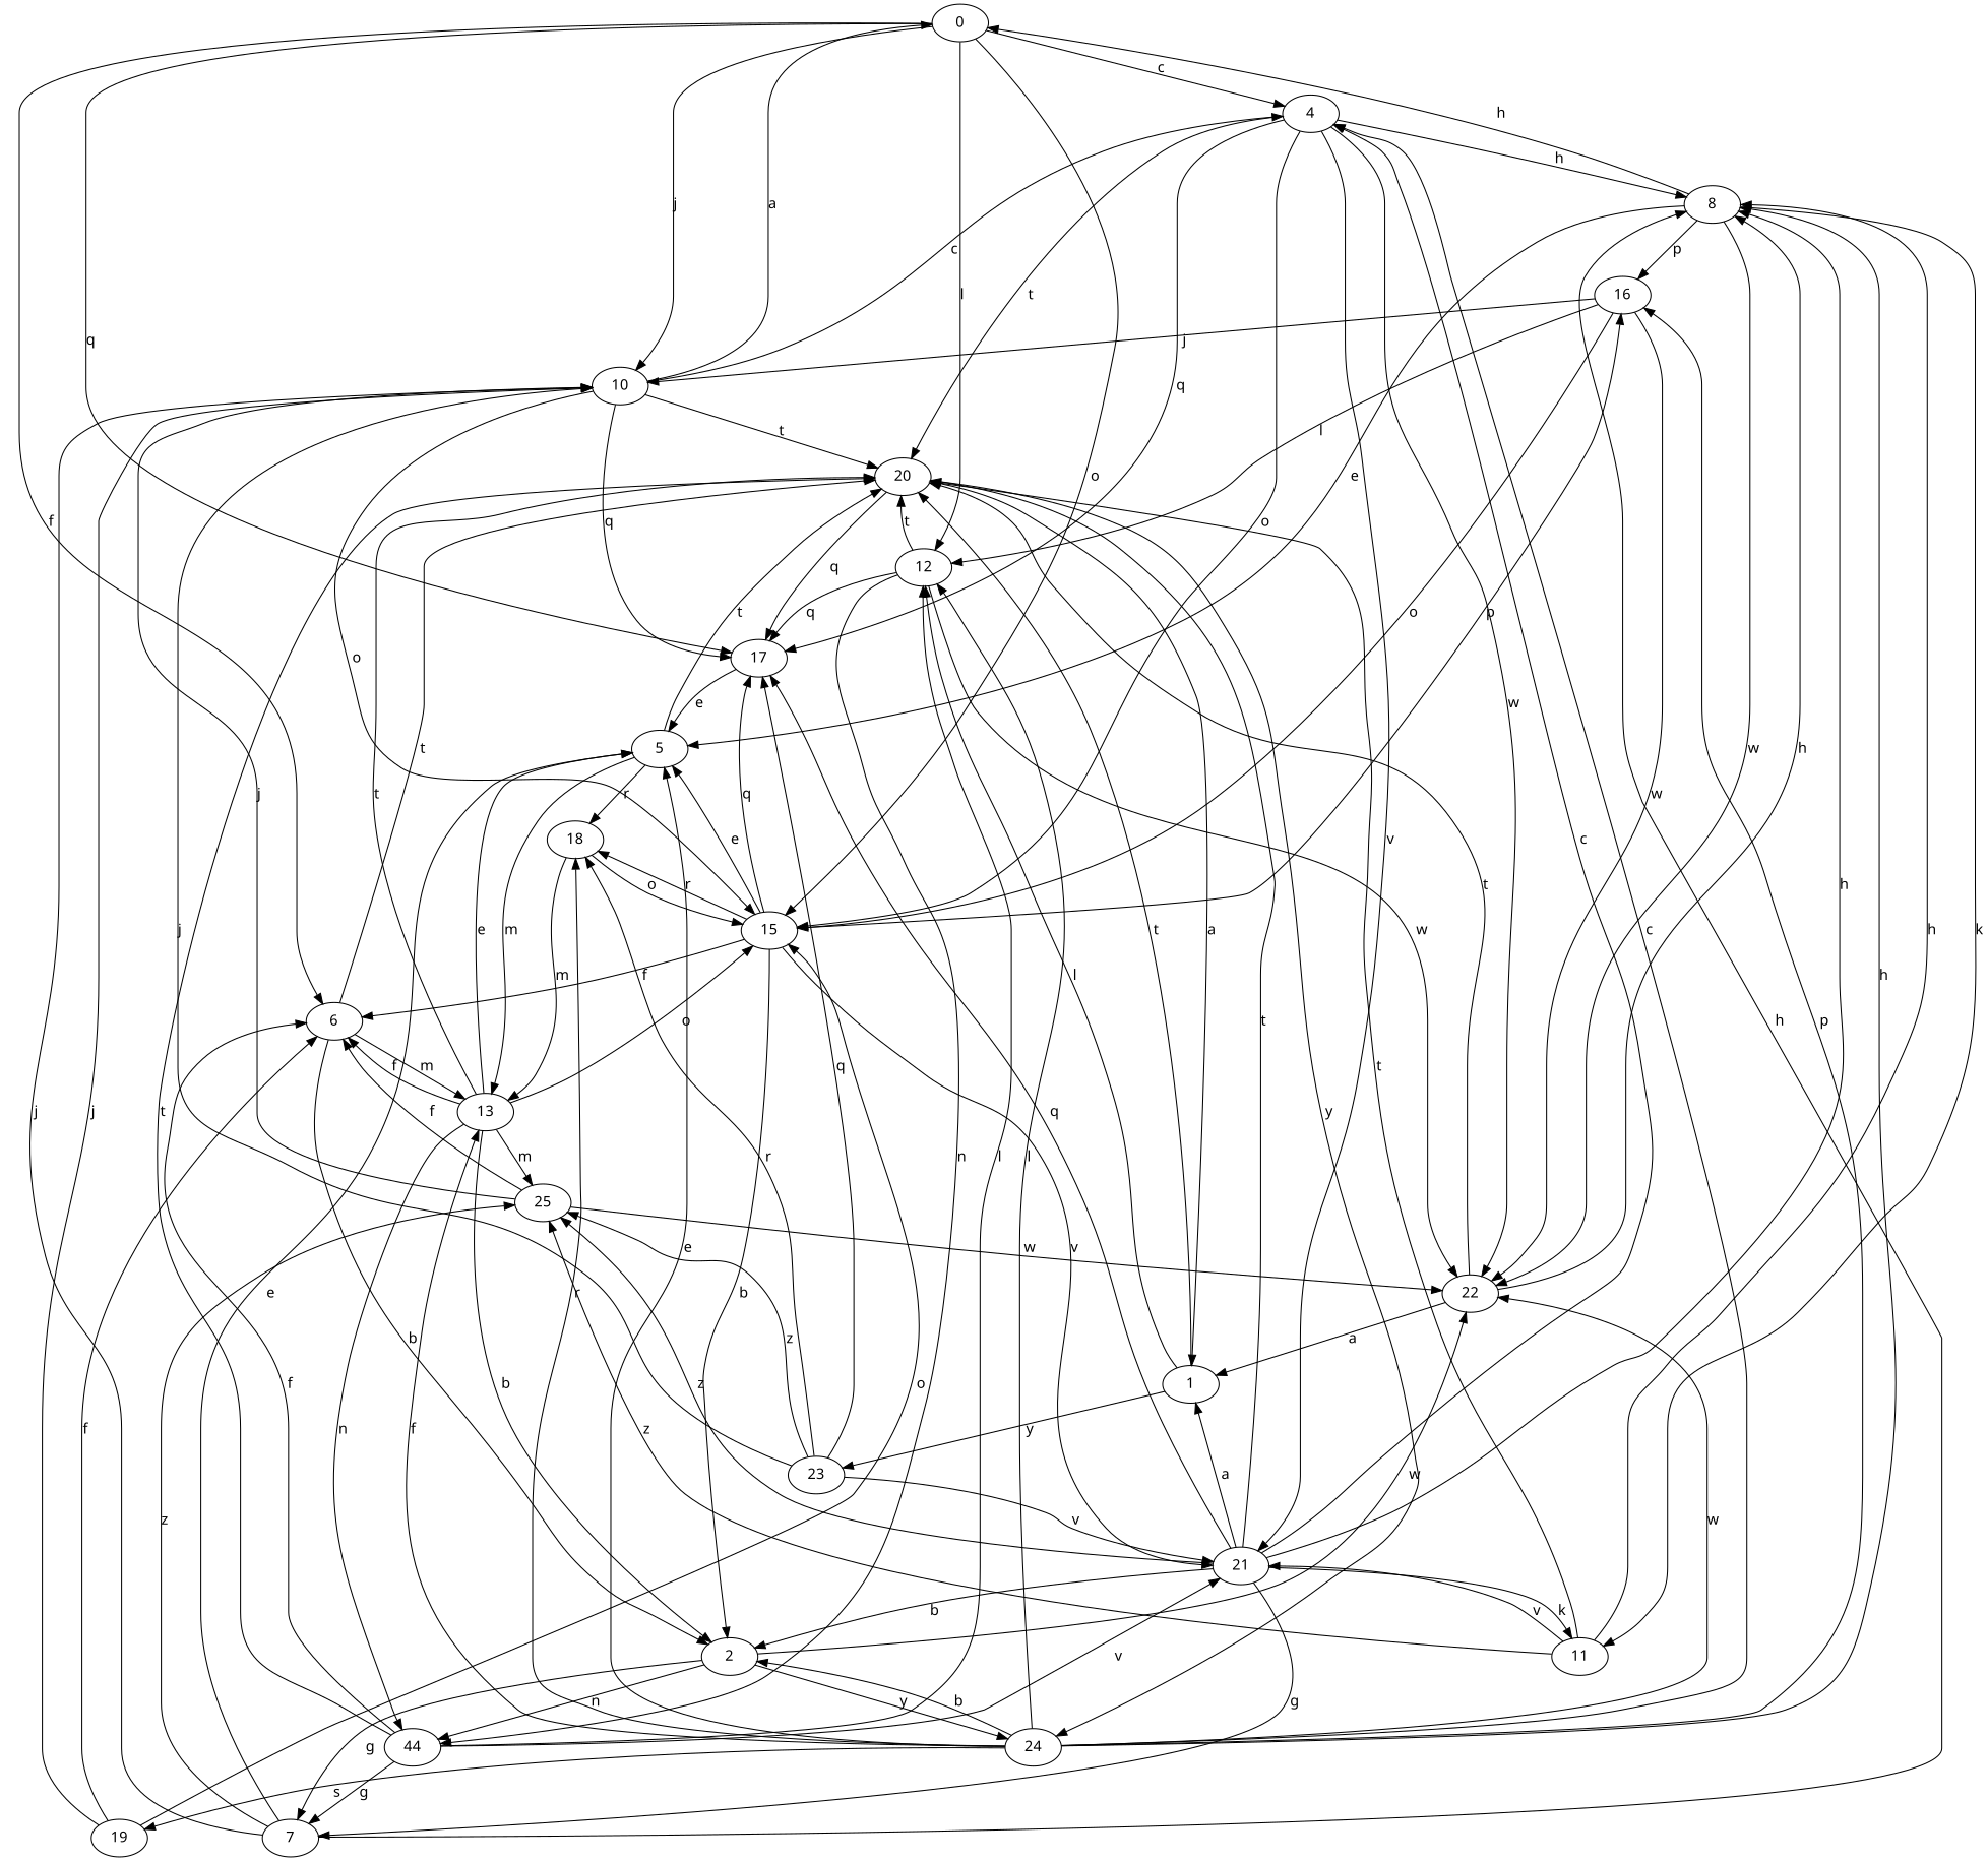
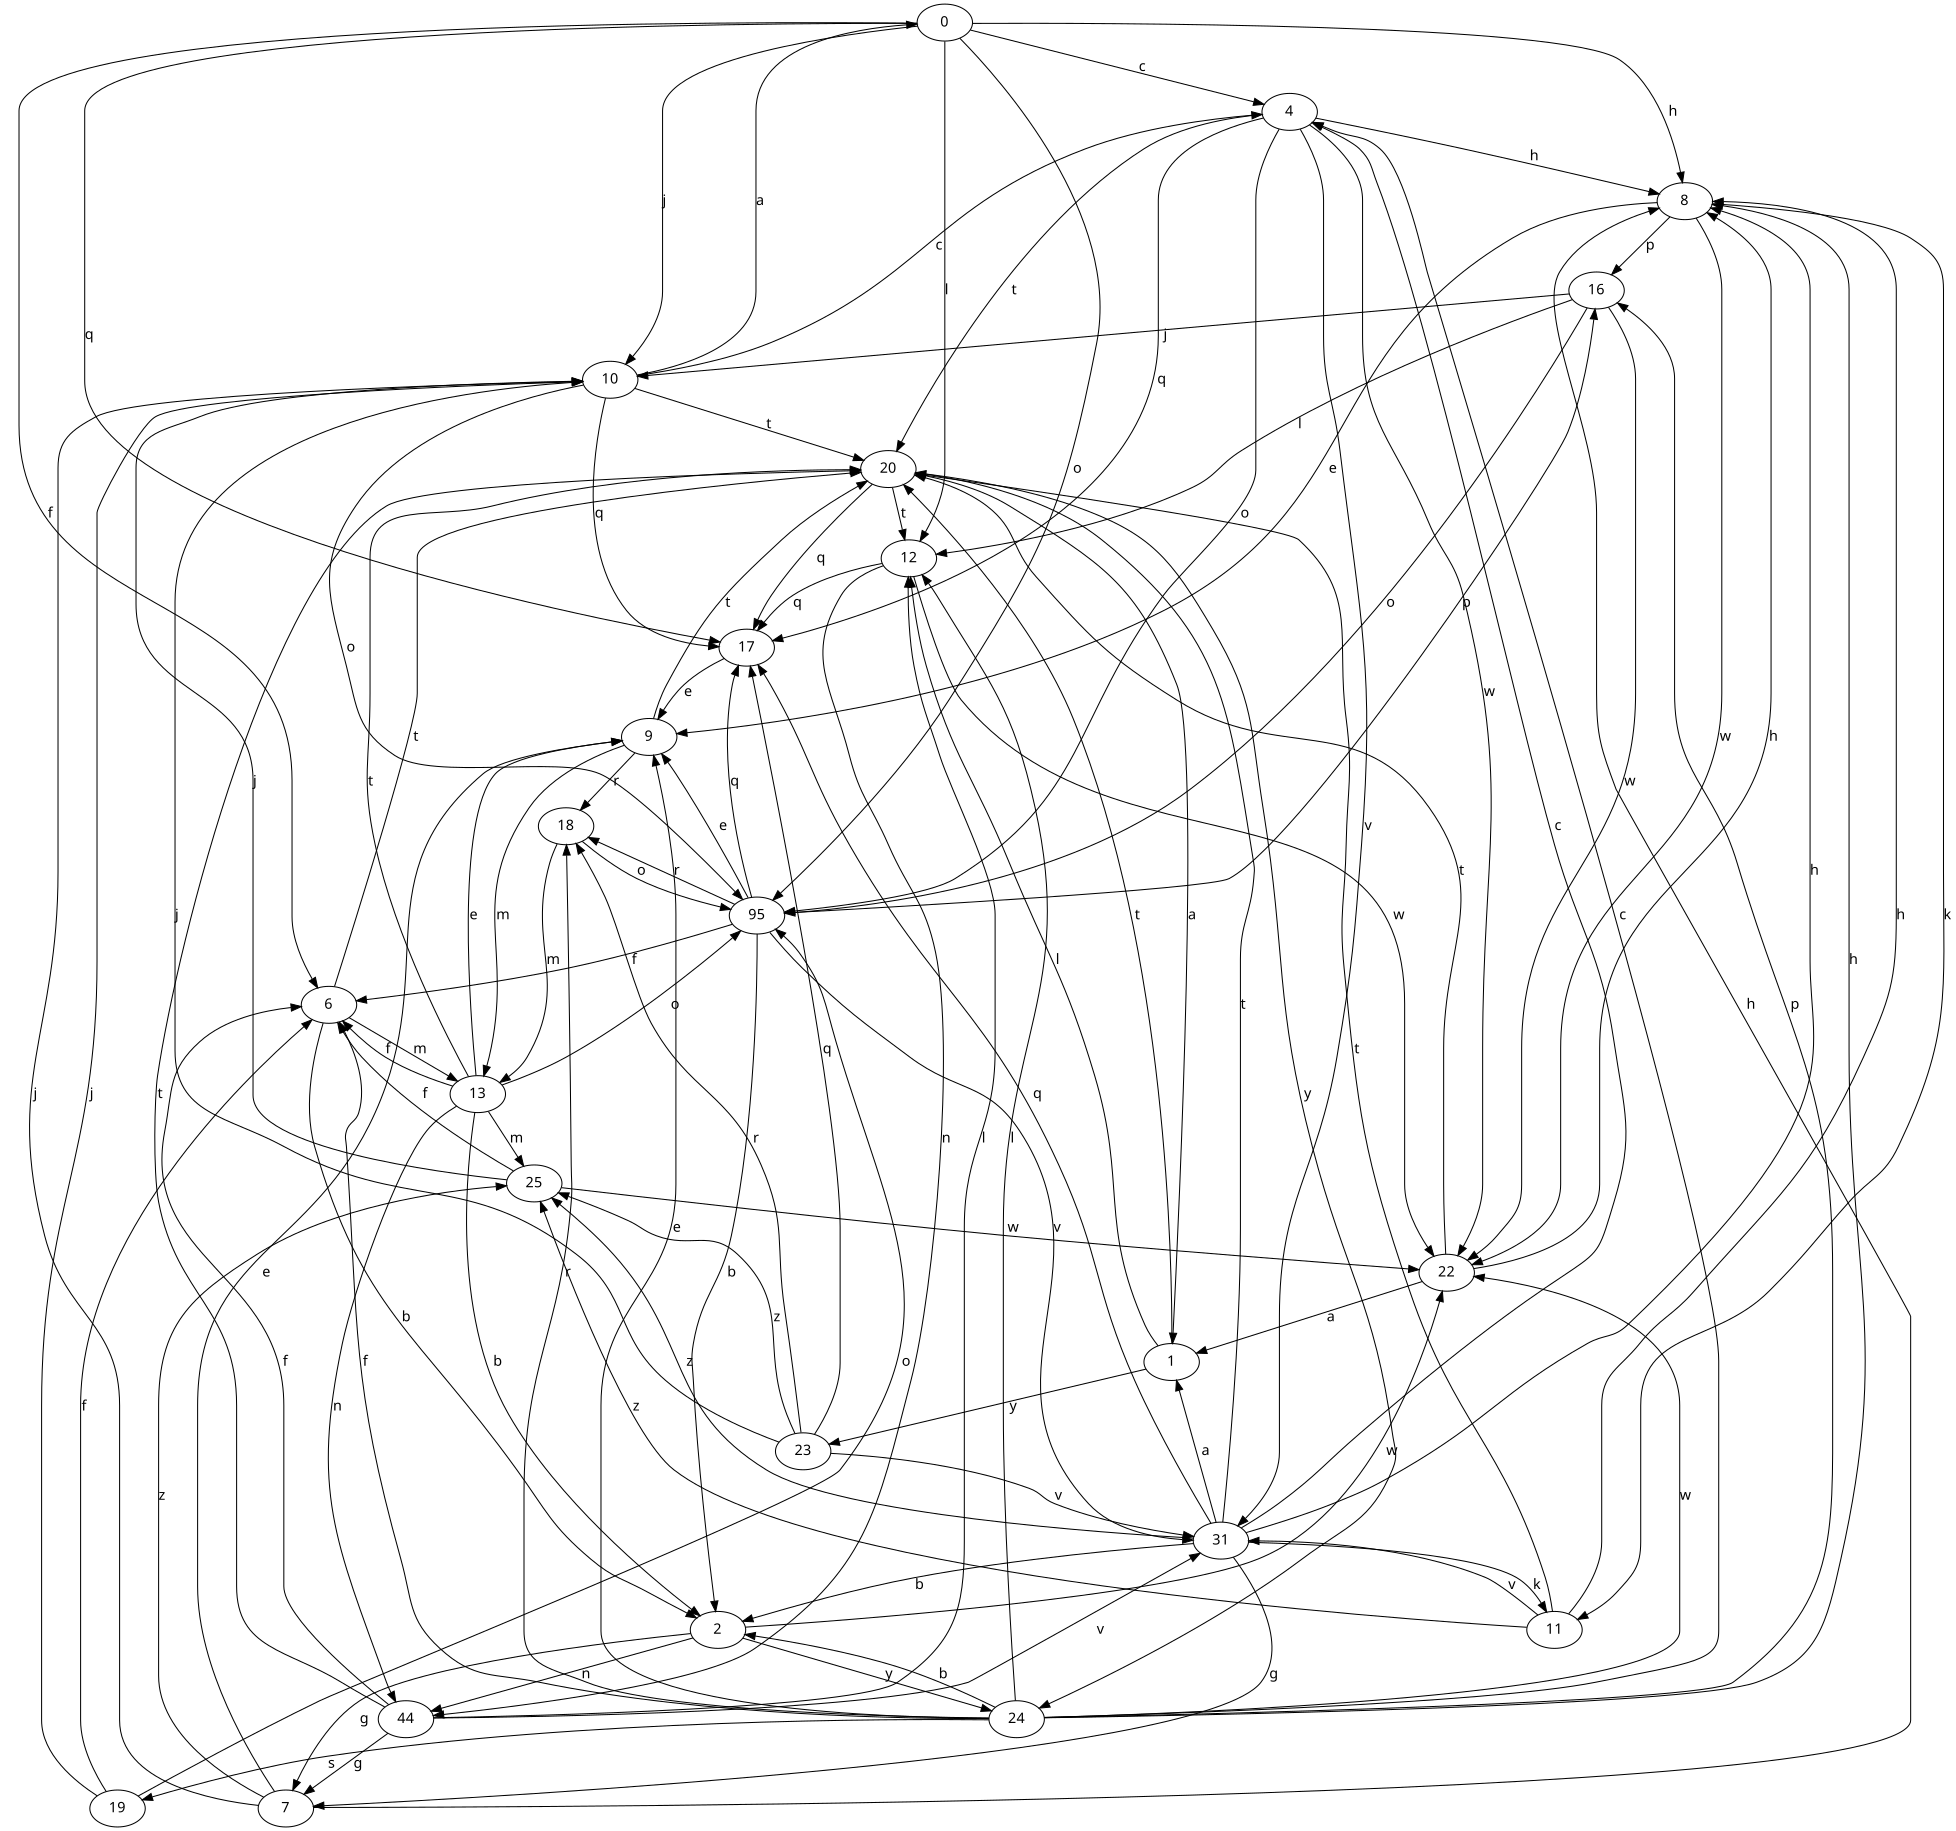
  strict digraph {
    fontname="Noto Sans"
    node [fontname="Noto Sans"]
    edge [fontname="Noto Sans"]
    0
    4
    6
    8
    10
    12
-   15
+   15 [label=95]
    17
    20
    22
-   21
+   21 [label=31]
    2
    13
-   5
+   5 [label=9]
    11
    16
    n17 [label=44]
    18
    1
    23
    24
    25
    7
    19
    0 -> 4 [label=c]
    0 -> 6 [label=f]
-   8 -> 0 [label=h]
+   0 -> 8 [label=h]
    0 -> 10 [label=j]
    0 -> 12 [label=l]
    0 -> 15 [label=o]
    0 -> 17 [label=q]
    4 -> 8 [label=h]
    4 -> 15 [label=o]
    4 -> 17 [label=q]
    4 -> 20 [label=t]
    4 -> 22 [label=w]
    4 -> 21 [label=v]
    6 -> 20 [label=t]
    6 -> 2 [label=b]
    6 -> 13 [label=m]
    8 -> 22 [label=w]
    8 -> 5 [label=e]
    8 -> 11 [label=k]
    8 -> 16 [label=p]
    10 -> 0 [label=a]
    10 -> 4 [label=c]
    10 -> 15 [label=o]
    10 -> 17 [label=q]
    10 -> 20 [label=t]
    12 -> 17 [label=q]
-   12 -> 20 [label=t]
+   20 -> 12 [label=t]
    12 -> 22 [label=w]
    12 -> n17 [label=n]
    15 -> 6 [label=f]
    15 -> 17 [label=q]
    15 -> 21 [label=v]
    15 -> 2 [label=b]
    15 -> 5 [label=e]
    15 -> 16 [label=p]
    15 -> 18 [label=r]
    17 -> 5 [label=e]
    20 -> 17 [label=q]
    20 -> 1 [label=a]
    20 -> 24 [label=y]
    22 -> 8 [label=h]
    22 -> 20 [label=t]
    22 -> 1 [label=a]
    21 -> 4 [label=c]
    21 -> 8 [label=h]
    21 -> 17 [label=q]
    21 -> 20 [label=t]
    21 -> 2 [label=b]
    21 -> 11 [label=k]
    21 -> 1 [label=a]
    21 -> 25 [label=z]
    21 -> 7 [label=g]
    2 -> 22 [label=w]
    2 -> n17 [label=n]
    2 -> 24 [label=y]
    2 -> 7 [label=g]
    13 -> 6 [label=f]
    13 -> 15 [label=o]
    13 -> 20 [label=t]
    13 -> 2 [label=b]
    13 -> 5 [label=e]
    13 -> n17 [label=n]
    13 -> 25 [label=m]
    5 -> 20 [label=t]
    5 -> 13 [label=m]
    5 -> 18 [label=r]
    11 -> 8 [label=h]
    11 -> 20 [label=t]
    11 -> 21 [label=v]
    11 -> 25 [label=z]
    16 -> 10 [label=j]
    16 -> 12 [label=l]
    16 -> 15 [label=o]
    16 -> 22 [label=w]
    n17 -> 6 [label=f]
    n17 -> 12 [label=l]
    n17 -> 20 [label=t]
    n17 -> 21 [label=v]
    n17 -> 7 [label=g]
    18 -> 15 [label=o]
    18 -> 13 [label=m]
    1 -> 12 [label=l]
    1 -> 20 [label=t]
    1 -> 23 [label=y]
    23 -> 10 [label=j]
    23 -> 17 [label=q]
    23 -> 21 [label=v]
    23 -> 18 [label=r]
    23 -> 25 [label=z]
    24 -> 4 [label=c]
-   24 -> 13 [label=f]
+   24 -> 6 [label=f]
    24 -> 8 [label=h]
    24 -> 12 [label=l]
    24 -> 22 [label=w]
    24 -> 2 [label=b]
    24 -> 5 [label=e]
    24 -> 16 [label=p]
    24 -> 18 [label=r]
    24 -> 19 [label=s]
    25 -> 6 [label=f]
    25 -> 10 [label=j]
    25 -> 22 [label=w]
    7 -> 8 [label=h]
    7 -> 10 [label=j]
    7 -> 5 [label=e]
    7 -> 25 [label=z]
    19 -> 6 [label=f]
    19 -> 10 [label=j]
    19 -> 15 [label=o]
  }
